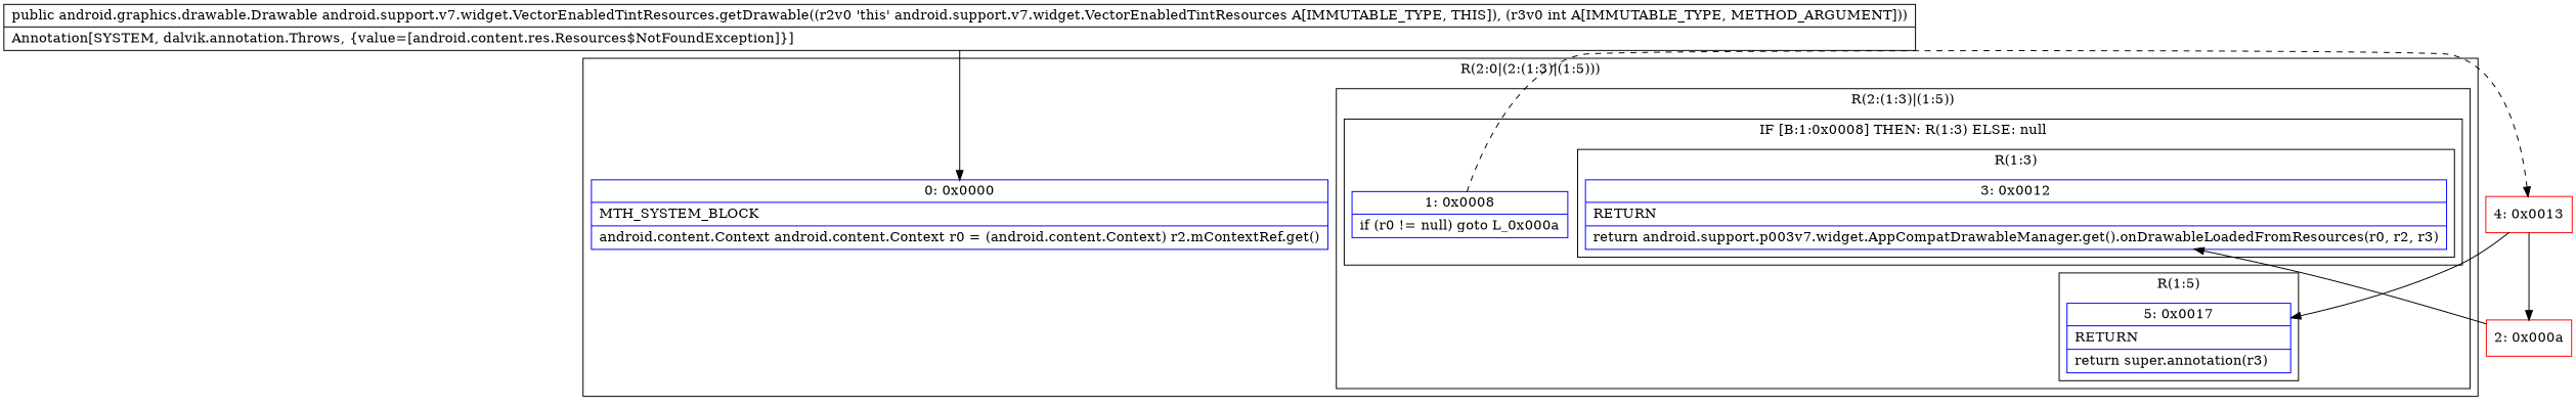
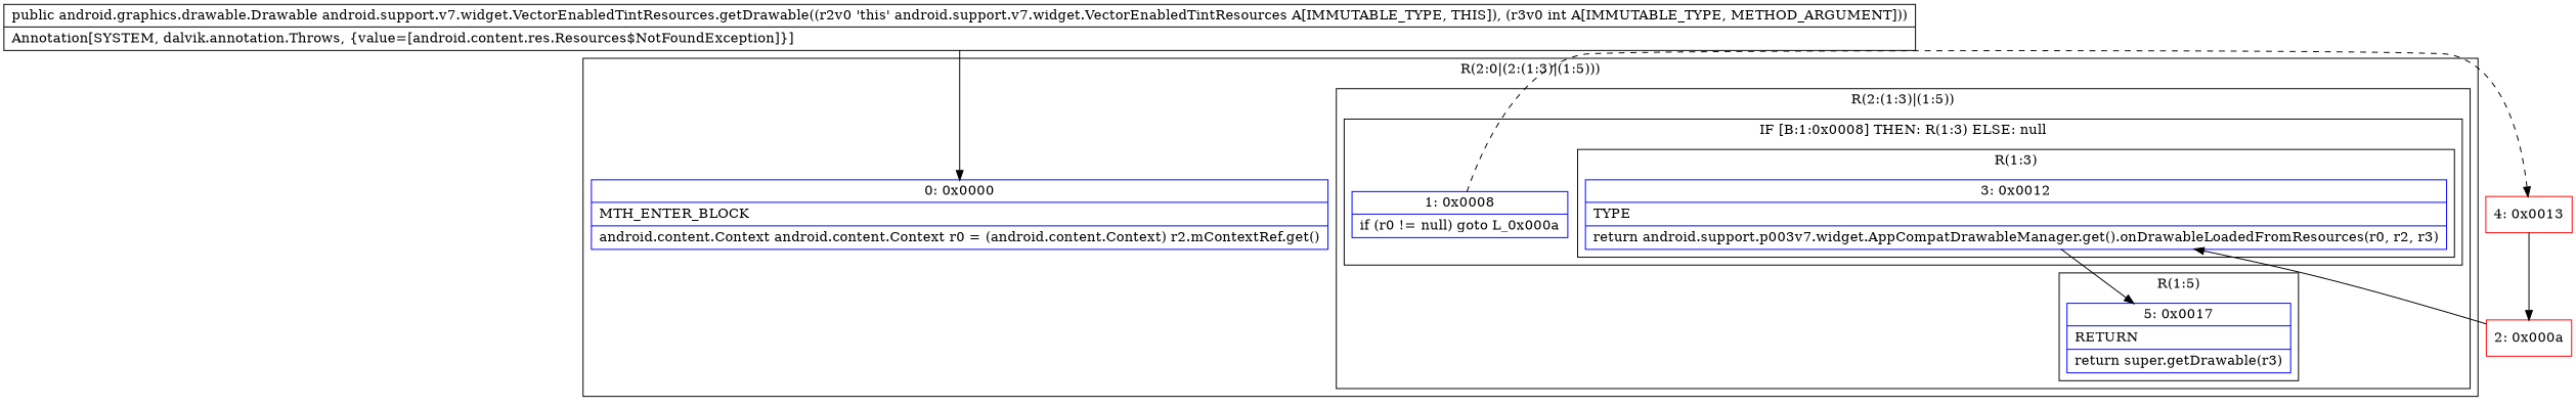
  digraph {
    node [color=blue shape=record]
-   n1 [label="{3\:\ 0x0012|RETURN\l|return android.support.p003v7.widget.AppCompatDrawableManager.get().onDrawableLoadedFromResources(r0, r2, r3)\l}"]
+   n1 [label="{3\:\ 0x0012|TYPE\l|return android.support.p003v7.widget.AppCompatDrawableManager.get().onDrawableLoadedFromResources(r0, r2, r3)\l}"]
    n2 [label="{1\:\ 0x0008|if (r0 != null) goto L_0x000a\l}"]
-   n3 [label="{5\:\ 0x0017|RETURN\l|return super.annotation(r3)\l}"]
-   n4 [label="{0\:\ 0x0000|MTH_SYSTEM_BLOCK\l|android.content.Context android.content.Context r0 = (android.content.Context) r2.mContextRef.get()\l}"]
+   n3 [label="{5\:\ 0x0017|RETURN\l|return super.getDrawable(r3)\l}"]
+   n4 [label="{0\:\ 0x0000|MTH_ENTER_BLOCK\l|android.content.Context android.content.Context r0 = (android.content.Context) r2.mContextRef.get()\l}"]
    n5 [color=red label="{4\:\ 0x0013}"]
    n6 [color=red label="{2\:\ 0x000a}"]
    n7 [label="{public android.graphics.drawable.Drawable android.support.v7.widget.VectorEnabledTintResources.getDrawable((r2v0 'this' android.support.v7.widget.VectorEnabledTintResources A[IMMUTABLE_TYPE, THIS]), (r3v0 int A[IMMUTABLE_TYPE, METHOD_ARGUMENT]))  | Annotation[SYSTEM, dalvik.annotation.Throws, \{value=[android.content.res.Resources$NotFoundException]\}]\l}" color=""]
    subgraph cluster_1 {
      label="R(2:0|(2:(1:3)|(1:5)))"
      n4
      subgraph cluster_2 {
        label="R(2:(1:3)|(1:5))"
        subgraph cluster_3 {
          label="IF [B:1:0x0008] THEN: R(1:3) ELSE: null"
          n2
          subgraph cluster_4 {
            label="R(1:3)"
            n1
          }
        }
        subgraph cluster_5 {
          label="R(1:5)"
          n3
        }
      }
    }
    n2 -> n5 [style=dashed]
-   n5 -> n3
+   n1 -> n3
    n5 -> n6
    n6 -> n1
    n7 -> n4
  }
